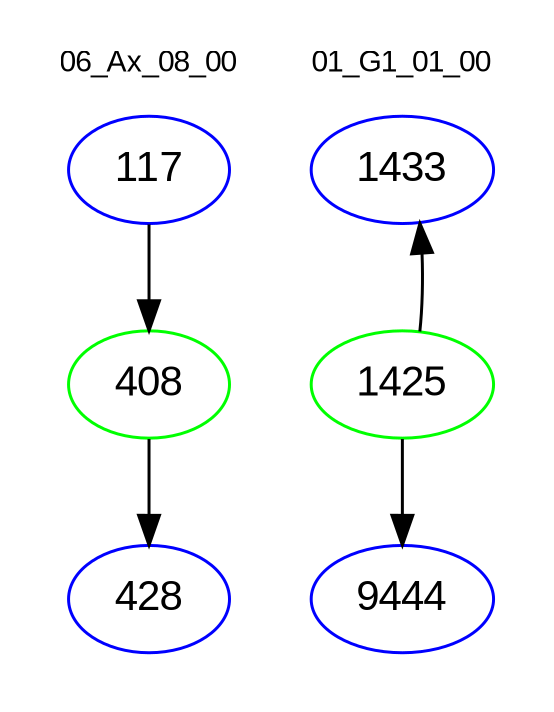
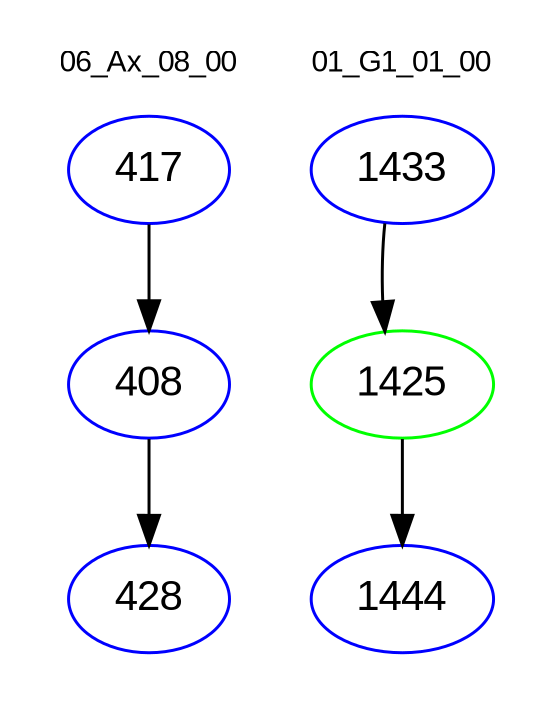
  digraph {
    fontname="Liberation Sans"
    node [color=blue fontname="Liberation Sans"]
    edge [color=black fontname="Liberation Sans"]
-   n1 [label=117]
-   n2 [color=green label=408]
+   n1 [label=417]
+   n2 [label=408]
    n3 [label=428]
    n4 [label=1433]
    n5 [color=green label=1425]
-   n6 [label=9444]
+   n6 [label=1444]
    subgraph cluster_1 {
      color=white
      fontsize=10
      label="06_Ax_08_00"
      n1
      n2
      n3
    }
    subgraph cluster_2 {
      color=white
      fontsize=10
      label="01_G1_01_00"
      n4
      n5
      n6
    }
    n1 -> n2
    n2 -> n3
-   n5 -> n4
+   n4 -> n5
    n5 -> n6
  }
